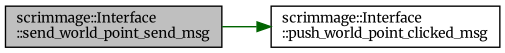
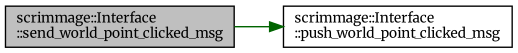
  digraph {
    rankdir=LR
    fontname=Merriweather
    node [color=black fontname=Merriweather fontsize=10 shape=record style=filled]
-   n1 [fillcolor=grey75 fontcolor=black height=0.2 label="scrimmage::Interface\l::send_world_point_send_msg" width=0.4]
+   n1 [fillcolor=grey75 fontcolor=black height=0.2 label="scrimmage::Interface\l::send_world_point_clicked_msg" width=0.4]
    n2 [fillcolor=white height=0.2 label="scrimmage::Interface\l::push_world_point_clicked_msg" width=0.4]
    n1 -> n2 [color=darkgreen fontname=Merriweather fontsize=10 labelfontname=Helvetica labelfontsize=10 style=solid]
  }
